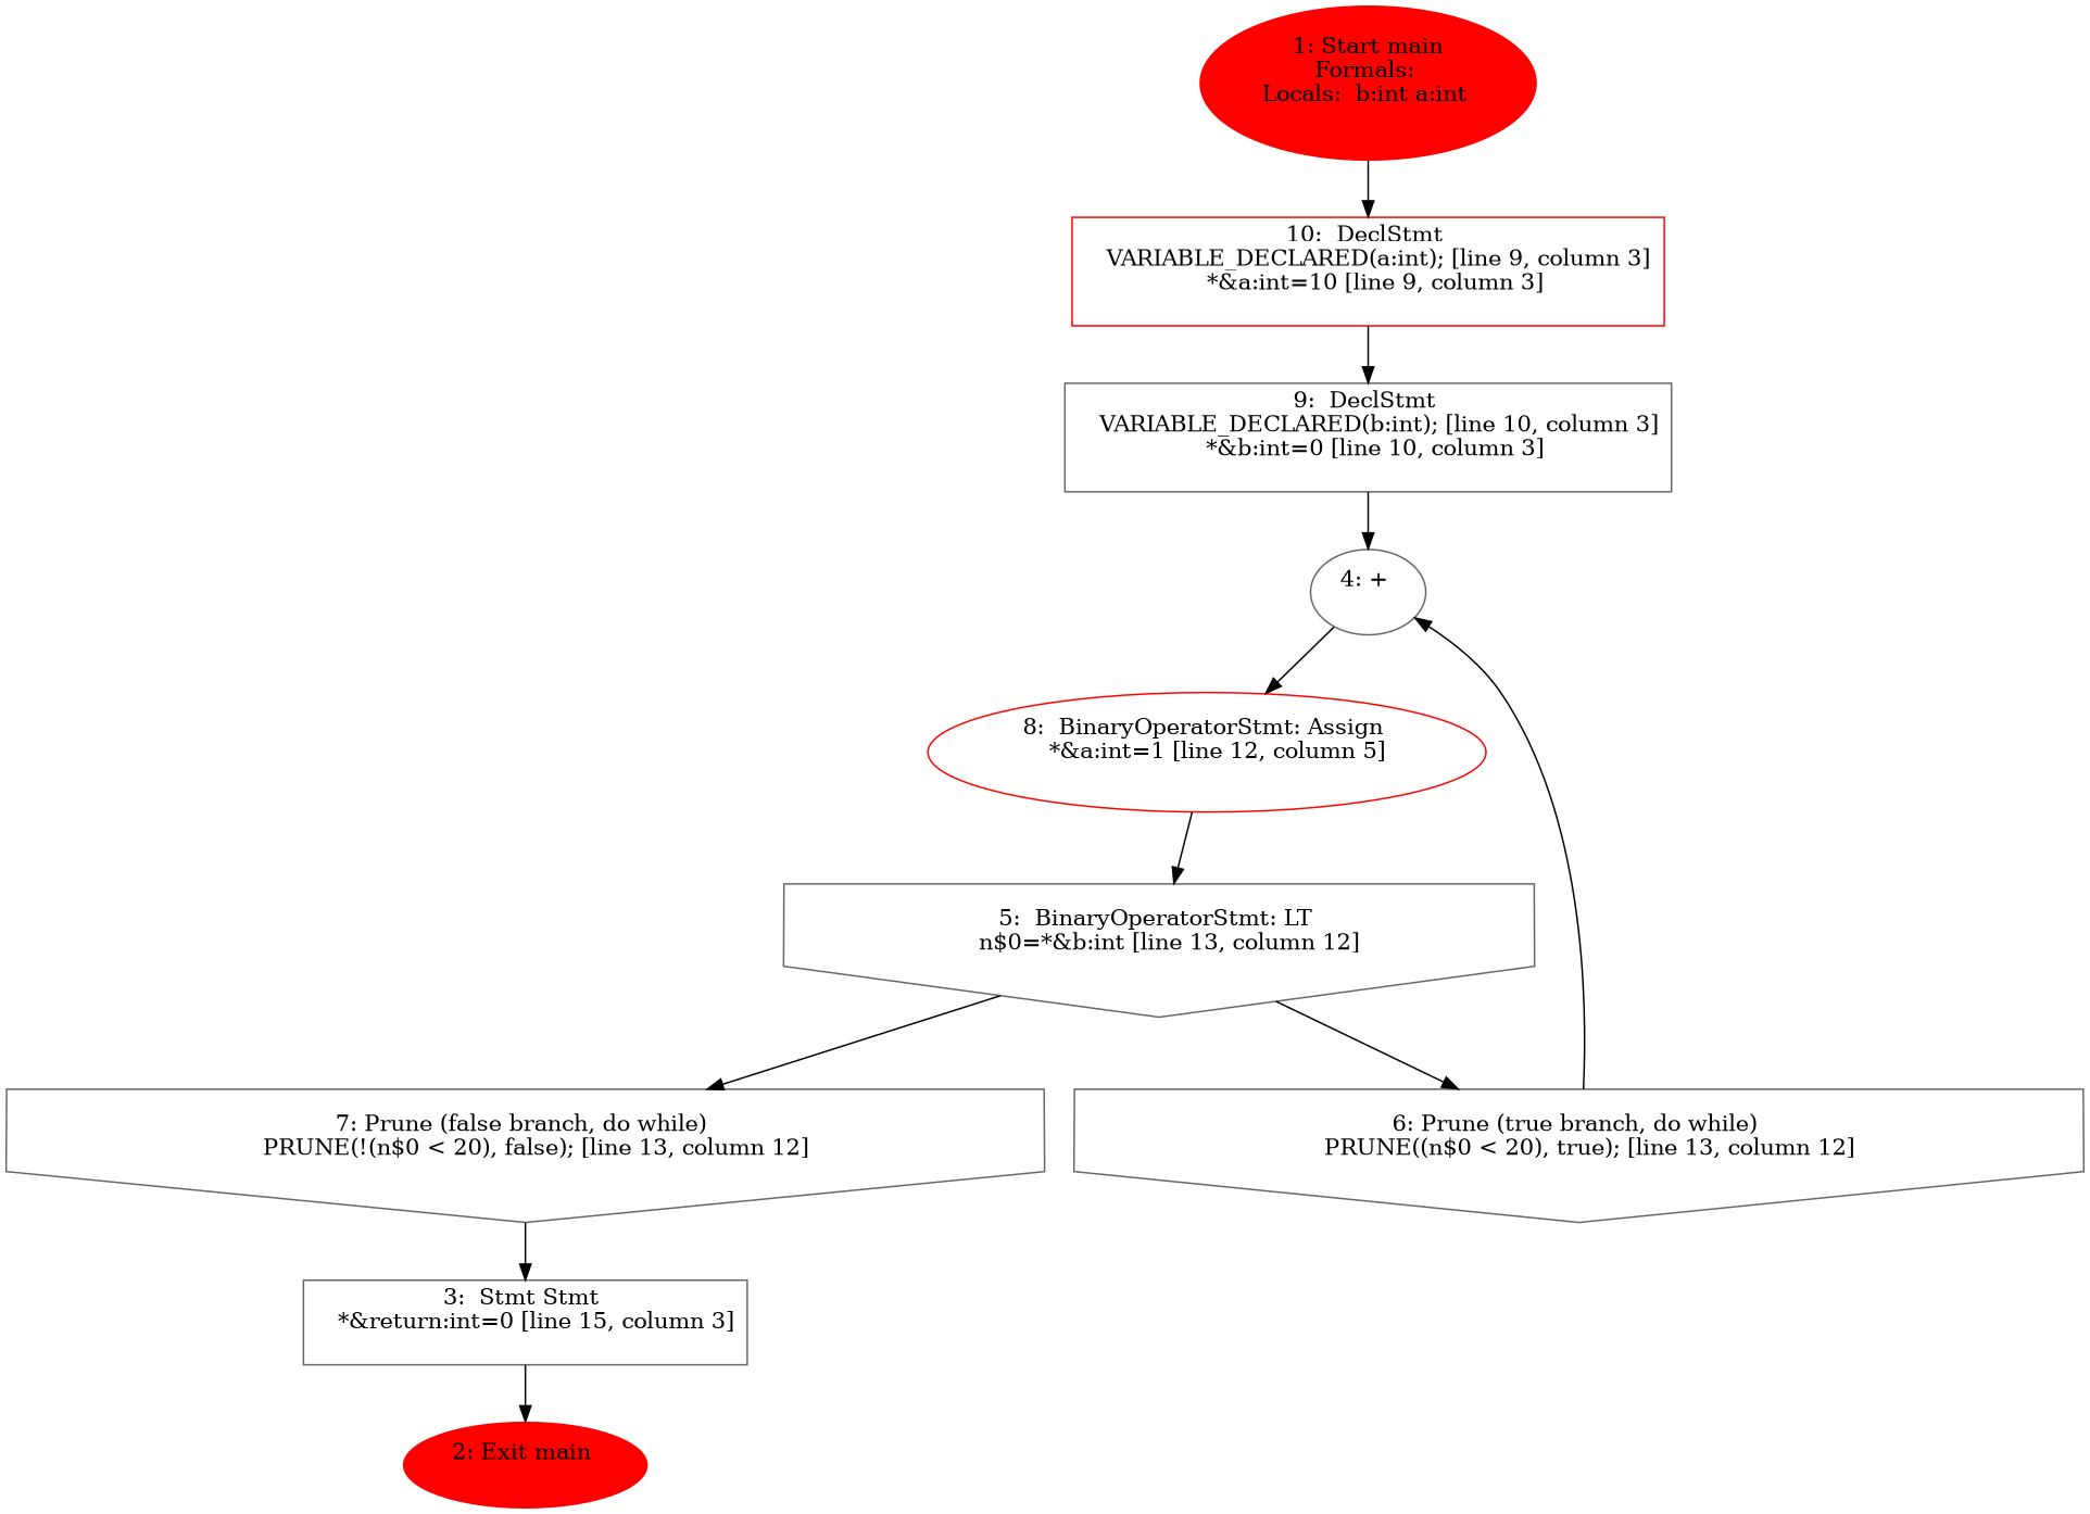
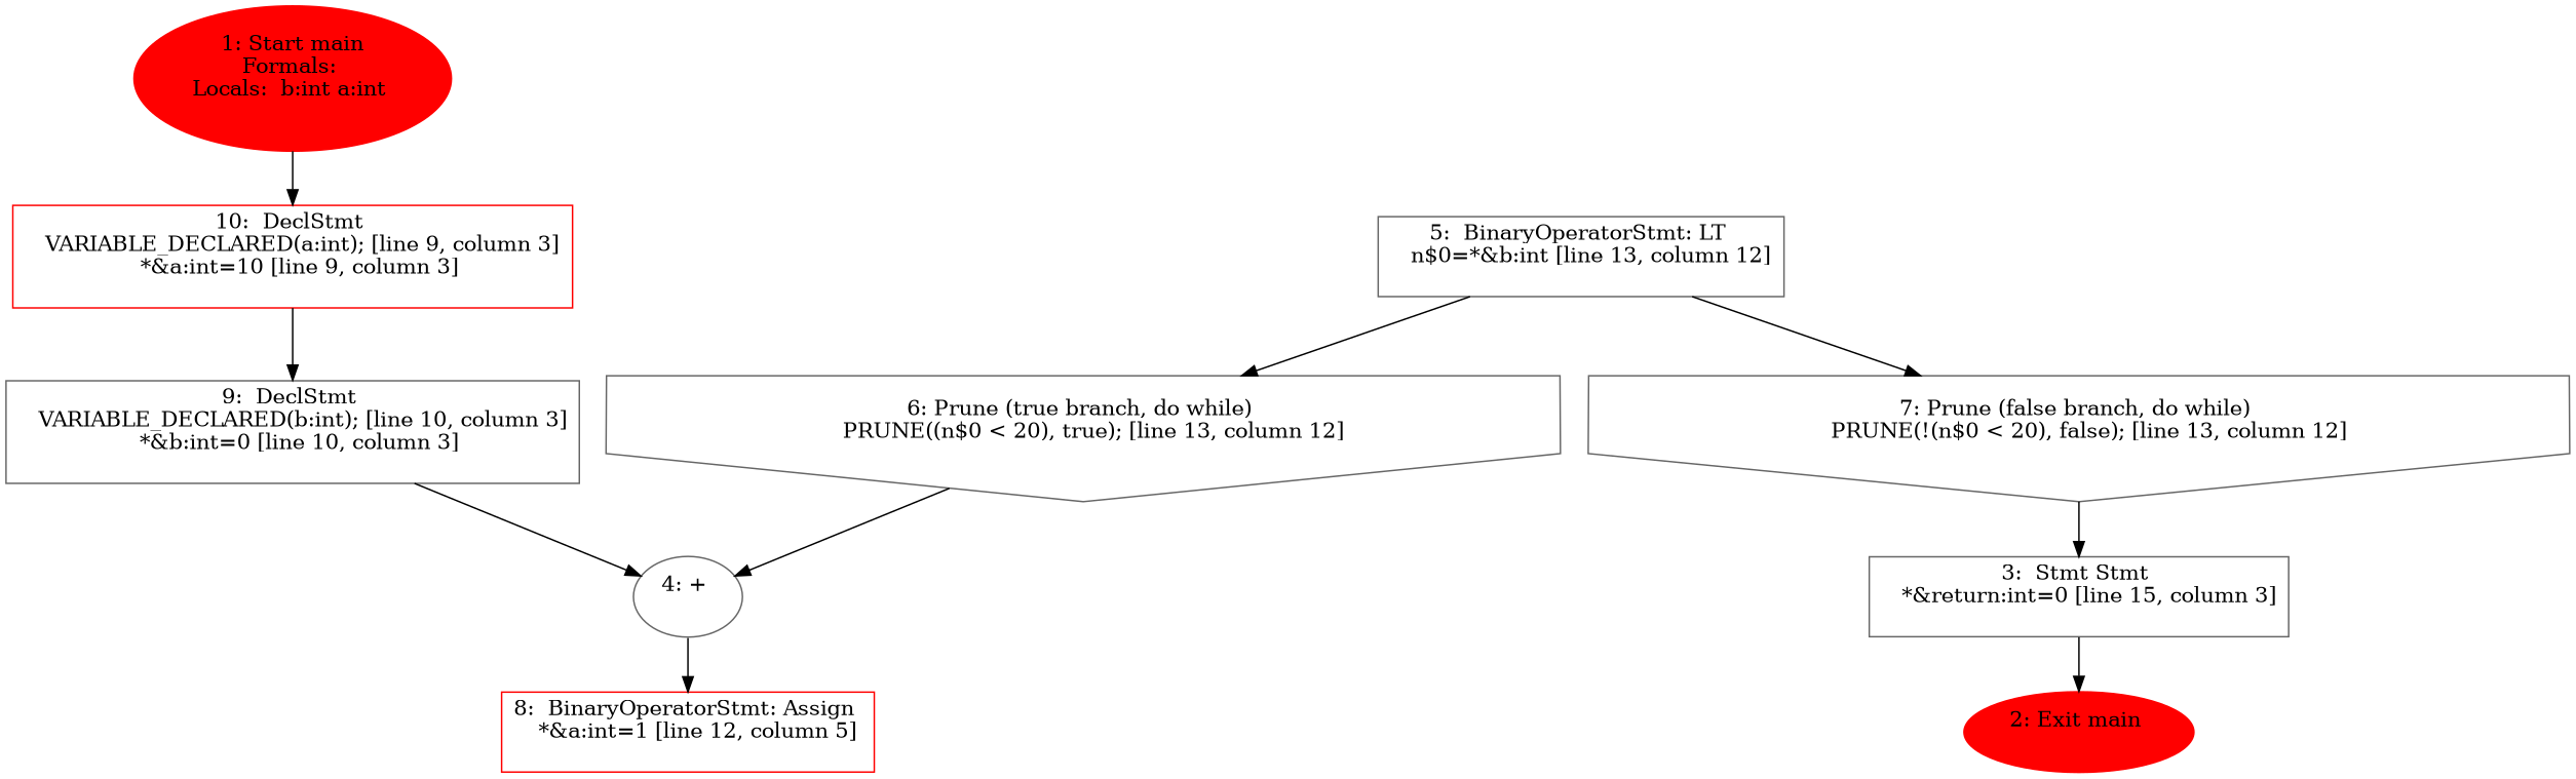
  digraph {
    node [color=gray40 shape=box]
    n1 [color=red label="1: Start main\nFormals: \nLocals:  b:int a:int \n  " style=filled shape=""]
    n2 [color=red label="10:  DeclStmt \n   VARIABLE_DECLARED(a:int); [line 9, column 3]\n  *&a:int=10 [line 9, column 3]\n "]
    n3 [label="9:  DeclStmt \n   VARIABLE_DECLARED(b:int); [line 10, column 3]\n  *&b:int=0 [line 10, column 3]\n "]
    n4 [label="4: + \n  " shape=""]
    n5 [color=red label="2: Exit main \n  " style=filled shape=""]
    n6 [label="3:  Stmt Stmt \n   *&return:int=0 [line 15, column 3]\n "]
-   n7 [color=red label="8:  BinaryOperatorStmt: Assign \n   *&a:int=1 [line 12, column 5]\n " shape=ellipse]
-   n8 [label="5:  BinaryOperatorStmt: LT \n   n$0=*&b:int [line 13, column 12]\n " shape=invhouse]
+   n7 [color=red label="8:  BinaryOperatorStmt: Assign \n   *&a:int=1 [line 12, column 5]\n "]
+   n8 [label="5:  BinaryOperatorStmt: LT \n   n$0=*&b:int [line 13, column 12]\n "]
    n9 [label="6: Prune (true branch, do while) \n   PRUNE((n$0 < 20), true); [line 13, column 12]\n " shape=invhouse]
    n10 [label="7: Prune (false branch, do while) \n   PRUNE(!(n$0 < 20), false); [line 13, column 12]\n " shape=invhouse]
    n1 -> n2
    n2 -> n3
    n3 -> n4
    n4 -> n7
    n6 -> n5
-   n7 -> n8
    n8 -> n9
    n8 -> n10
    n9 -> n4
    n10 -> n6
  }
